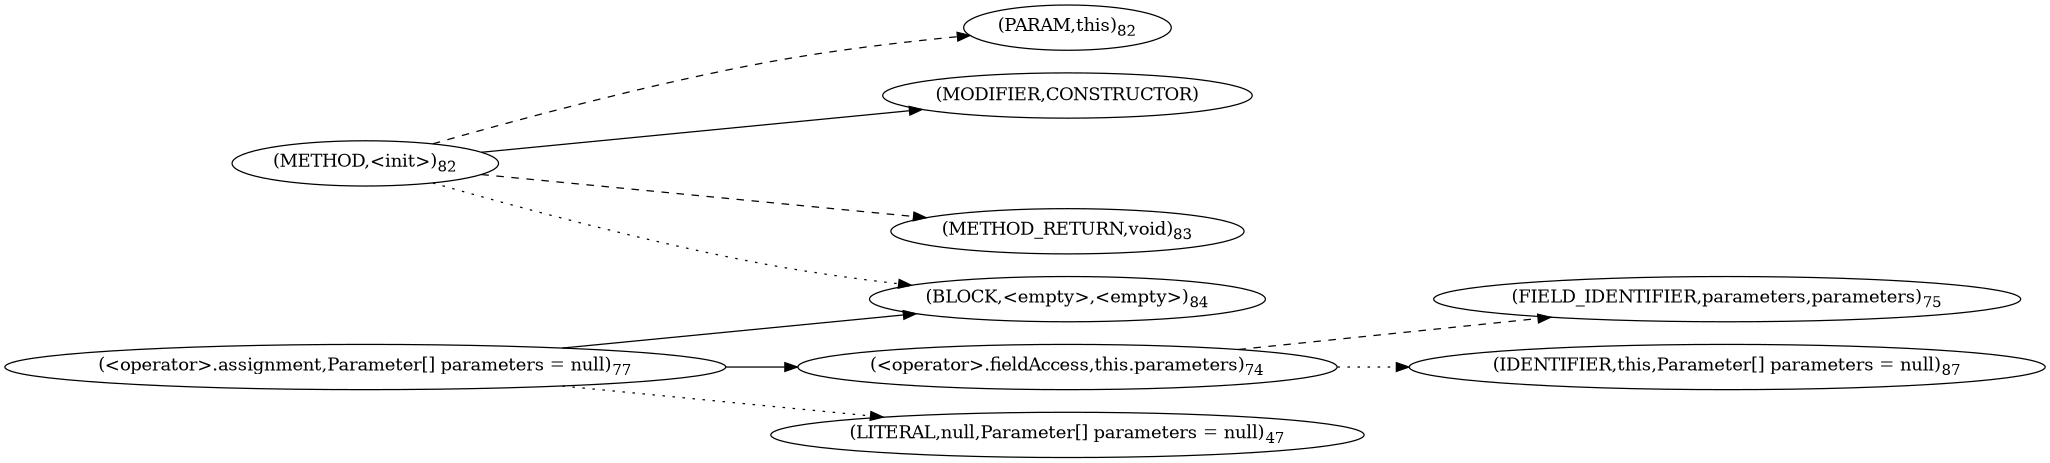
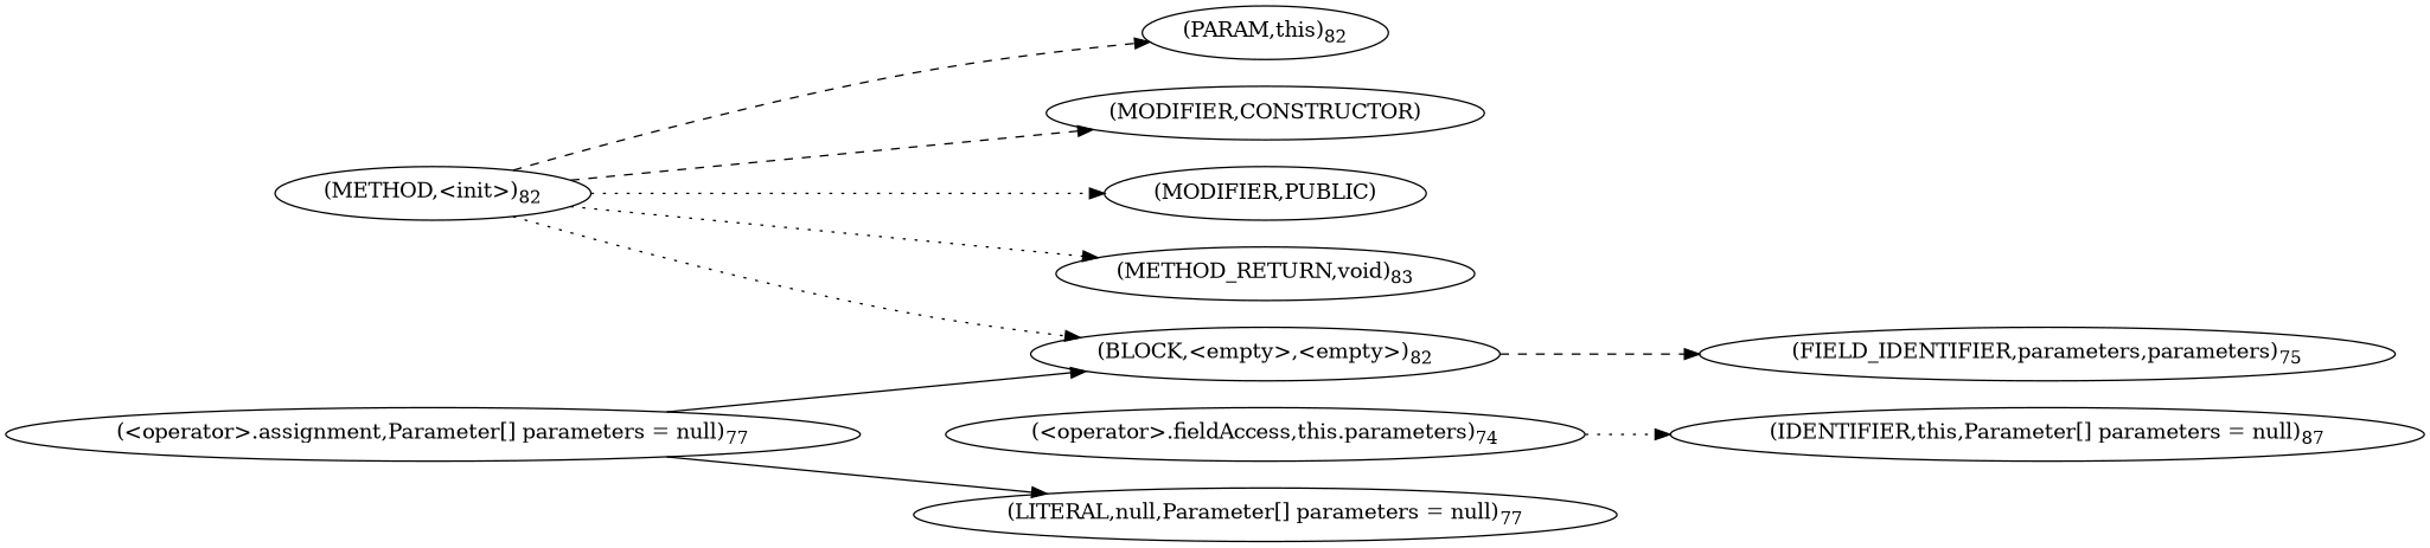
  digraph {
    rankdir=LR
    edge [style=dotted]
    n1 [label=<(METHOD,&lt;init&gt;)<SUB>82</SUB>>]
    n2 [label=<(PARAM,this)<SUB>82</SUB>>]
-   n3 [label=<(BLOCK,&lt;empty&gt;,&lt;empty&gt;)<SUB>84</SUB>>]
+   n3 [label=<(BLOCK,&lt;empty&gt;,&lt;empty&gt;)<SUB>82</SUB>>]
    n4 [label=<(MODIFIER,CONSTRUCTOR)>]
+   n5 [label=<(MODIFIER,PUBLIC)>]
    n6 [label=<(METHOD_RETURN,void)<SUB>83</SUB>>]
    n7 [label=<(&lt;operator&gt;.assignment,Parameter[] parameters = null)<SUB>77</SUB>>]
    n8 [label=<(&lt;operator&gt;.fieldAccess,this.parameters)<SUB>74</SUB>>]
-   n9 [label=<(LITERAL,null,Parameter[] parameters = null)<SUB>47</SUB>>]
+   n9 [label=<(LITERAL,null,Parameter[] parameters = null)<SUB>77</SUB>>]
    n10 [label=<(IDENTIFIER,this,Parameter[] parameters = null)<SUB>87</SUB>>]
    n11 [label=<(FIELD_IDENTIFIER,parameters,parameters)<SUB>75</SUB>>]
    n1 -> n2 [style=dashed]
    n1 -> n3
-   n1 -> n4 [style=solid]
-   n1 -> n6 [style=dashed]
+   n1 -> n4 [style=dashed]
+   n1 -> n5
+   n1 -> n6
    n7 -> n3 [style=solid]
-   n7 -> n8 [style=solid]
-   n7 -> n9
+   n7 -> n9 [style=solid]
    n8 -> n10
-   n8 -> n11 [style=dashed]
+   n3 -> n11 [style=dashed]
  }
